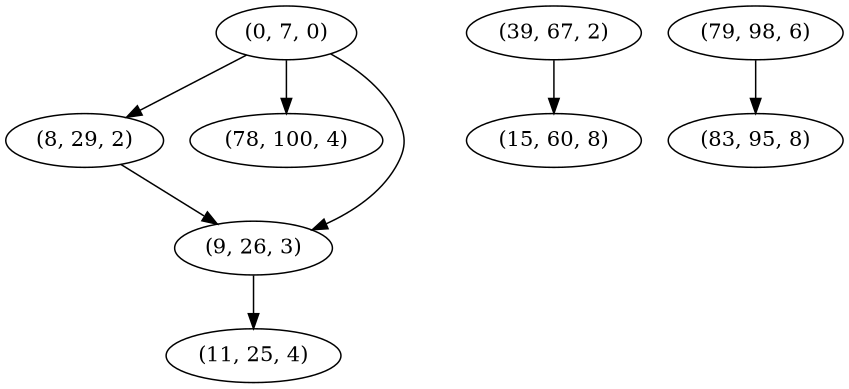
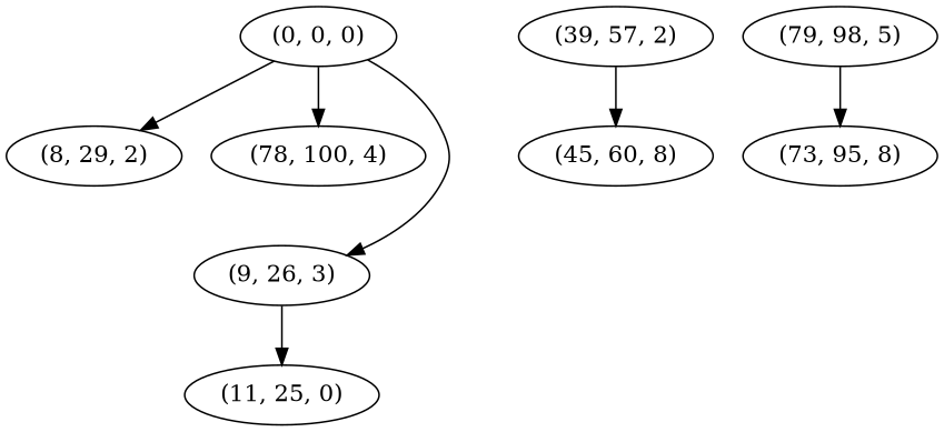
  digraph {
    fontname="DejaVu Serif"
    node [fontname="DejaVu Serif"]
    edge [fontname="DejaVu Serif"]
-   "(0, 0, 0)" [label="(0, 7, 0)"]
+   "(0, 0, 0)"
    "(8, 29, 2)"
    "(78, 100, 4)"
    "(9, 26, 3)"
-   "(39, 67, 2)"
-   "(45, 60, 8)" [label="(15, 60, 8)"]
-   "(11, 25, 4)"
-   "(79, 98, 5)" [label="(79, 98, 6)"]
-   "(83, 95, 8)"
+   "(39, 67, 2)" [label="(39, 57, 2)"]
+   "(45, 60, 8)"
+   "(11, 25, 4)" [label="(11, 25, 0)"]
+   "(79, 98, 5)"
+   "(83, 95, 8)" [label="(73, 95, 8)"]
    "(0, 0, 0)" -> "(8, 29, 2)"
    "(0, 0, 0)" -> "(78, 100, 4)"
    "(0, 0, 0)" -> "(9, 26, 3)"
-   "(8, 29, 2)" -> "(9, 26, 3)"
    "(9, 26, 3)" -> "(11, 25, 4)"
    "(39, 67, 2)" -> "(45, 60, 8)"
    "(79, 98, 5)" -> "(83, 95, 8)"
  }
